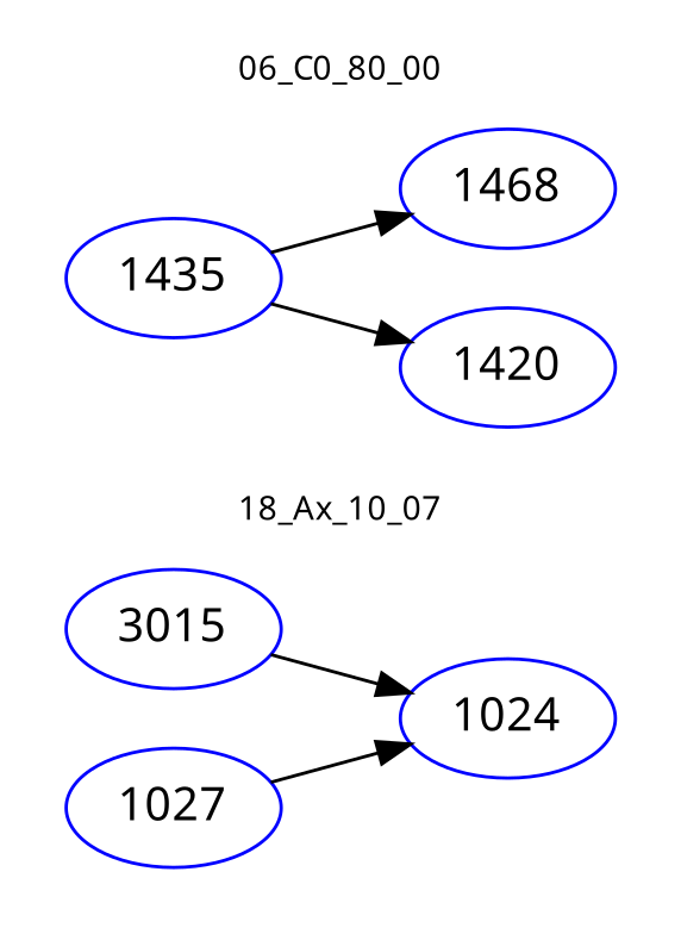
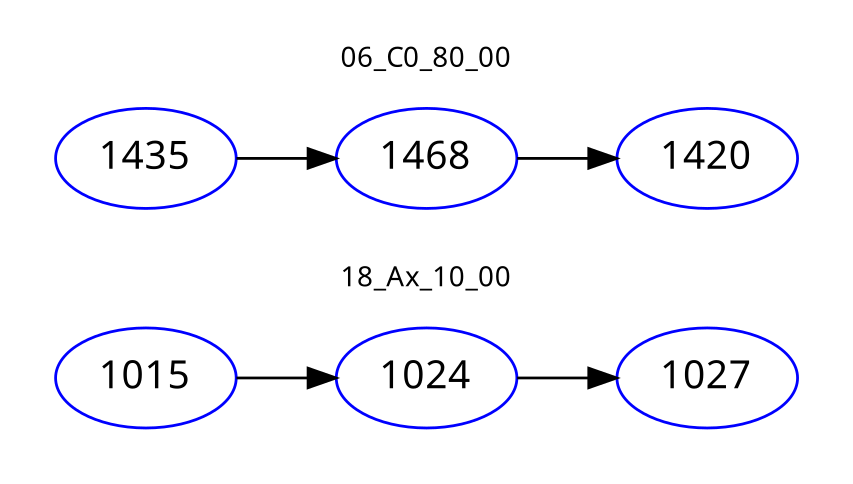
  digraph {
    fontname="Noto Sans"
    rankdir=LR
    node [color=blue fontname="Noto Sans"]
    edge [color=black fontname="Noto Sans"]
    n1 [label=1024]
-   n2 [label=3015]
+   n2 [label=1015]
    n3 [label=1027]
    n4 [label=1435]
    n5 [label=1420]
    n6 [label=1468]
    subgraph cluster_1 {
      color=white
      fontsize=10
-     label="18_Ax_10_07"
+     label="18_Ax_10_00"
      n1
      n2
      n3
    }
    subgraph cluster_2 {
      color=white
      fontsize=10
      label="06_C0_80_00"
      n4
      n5
      n6
    }
-   n3 -> n1
+   n1 -> n3
    n2 -> n1
-   n4 -> n5
+   n6 -> n5
    n4 -> n6
  }
